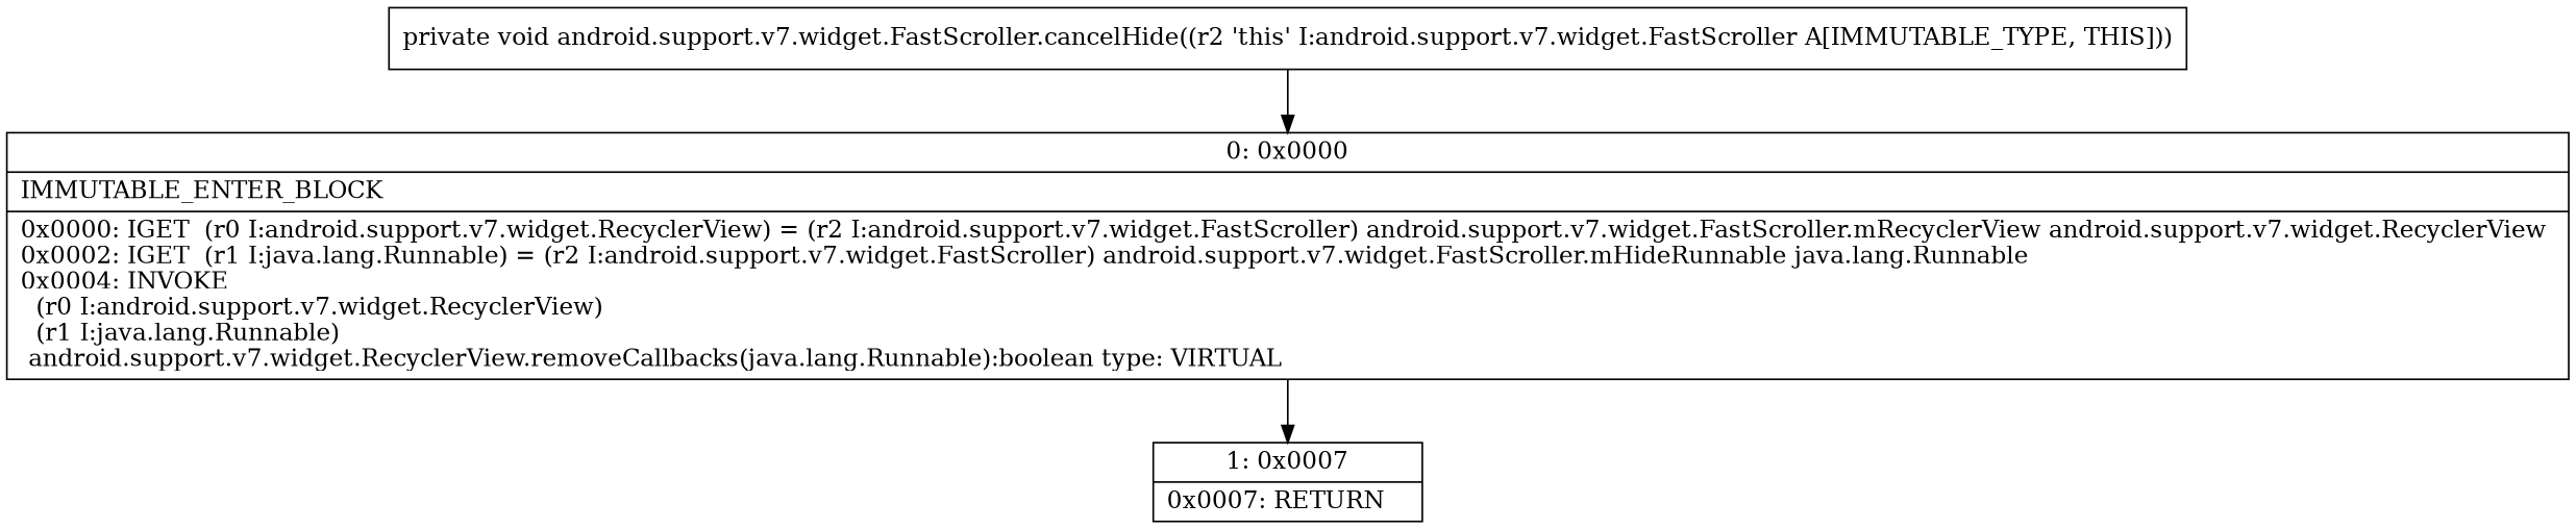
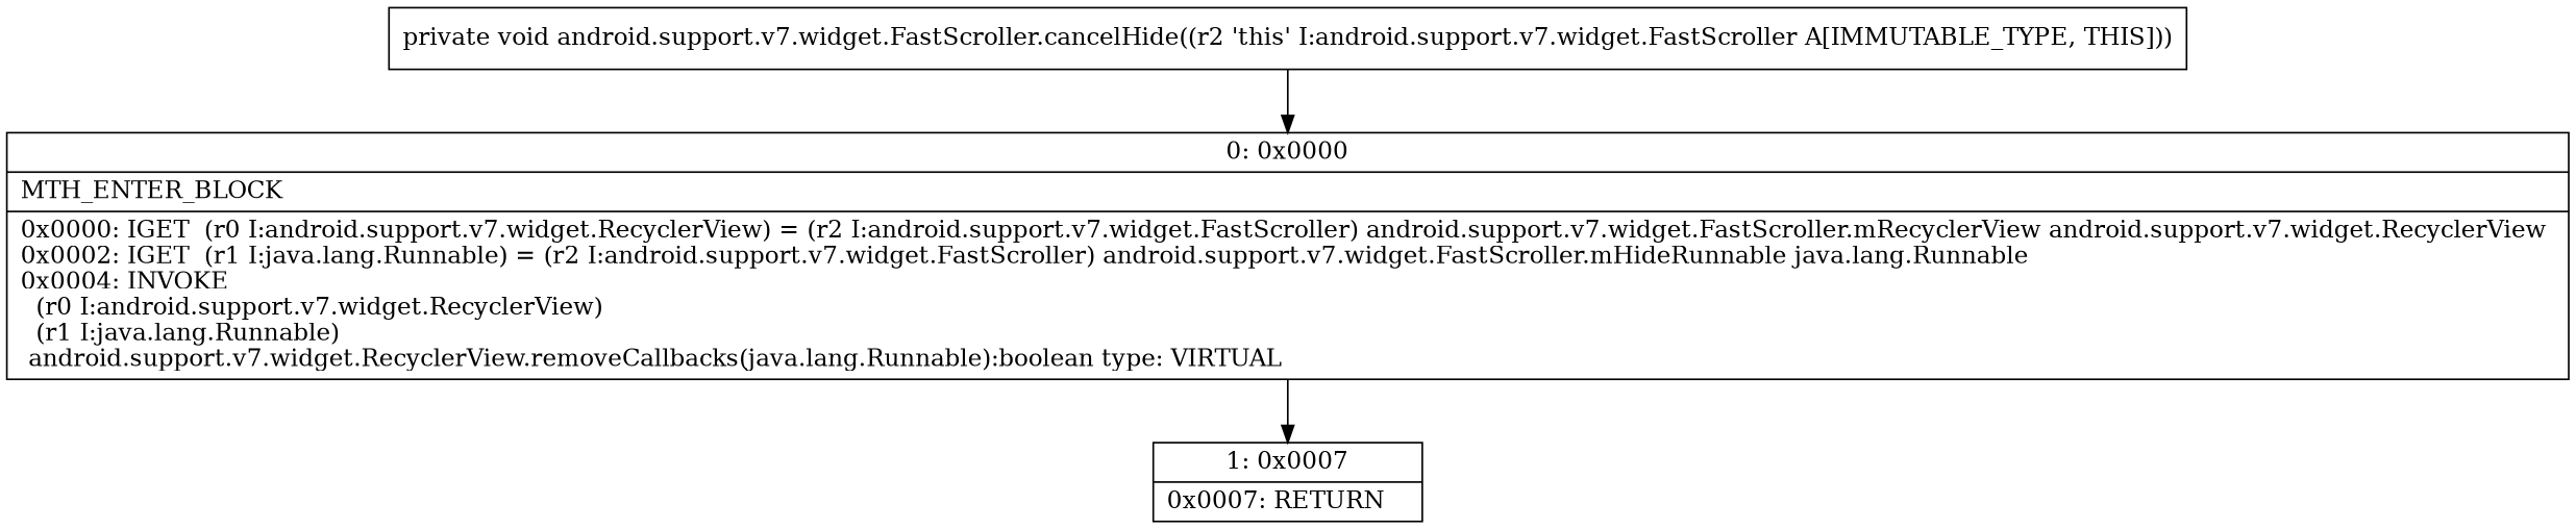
  digraph {
    node [shape=record]
-   n1 [label="{0\:\ 0x0000|IMMUTABLE_ENTER_BLOCK\l|0x0000: IGET  (r0 I:android.support.v7.widget.RecyclerView) = (r2 I:android.support.v7.widget.FastScroller) android.support.v7.widget.FastScroller.mRecyclerView android.support.v7.widget.RecyclerView \l0x0002: IGET  (r1 I:java.lang.Runnable) = (r2 I:android.support.v7.widget.FastScroller) android.support.v7.widget.FastScroller.mHideRunnable java.lang.Runnable \l0x0004: INVOKE  \l  (r0 I:android.support.v7.widget.RecyclerView)\l  (r1 I:java.lang.Runnable)\l android.support.v7.widget.RecyclerView.removeCallbacks(java.lang.Runnable):boolean type: VIRTUAL \l}"]
+   n1 [label="{0\:\ 0x0000|MTH_ENTER_BLOCK\l|0x0000: IGET  (r0 I:android.support.v7.widget.RecyclerView) = (r2 I:android.support.v7.widget.FastScroller) android.support.v7.widget.FastScroller.mRecyclerView android.support.v7.widget.RecyclerView \l0x0002: IGET  (r1 I:java.lang.Runnable) = (r2 I:android.support.v7.widget.FastScroller) android.support.v7.widget.FastScroller.mHideRunnable java.lang.Runnable \l0x0004: INVOKE  \l  (r0 I:android.support.v7.widget.RecyclerView)\l  (r1 I:java.lang.Runnable)\l android.support.v7.widget.RecyclerView.removeCallbacks(java.lang.Runnable):boolean type: VIRTUAL \l}"]
    n2 [label="{1\:\ 0x0007|0x0007: RETURN   \l}"]
    n3 [label="{private void android.support.v7.widget.FastScroller.cancelHide((r2 'this' I:android.support.v7.widget.FastScroller A[IMMUTABLE_TYPE, THIS])) }"]
    n1 -> n2
    n3 -> n1
  }
